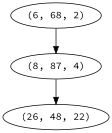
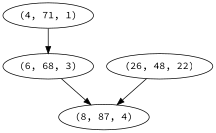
  digraph {
    fontname="Source Code Pro"
    node [fontname="Source Code Pro"]
    edge [fontname="Source Code Pro"]
-   "(6, 68, 3)" [label="(6, 68, 2)"]
+   "(4, 71, 1)"
+   "(6, 68, 3)"
    n3 [label="(8, 87, 4)"]
    "(26, 48, 22)"
+   "(4, 71, 1)" -> "(6, 68, 3)"
    "(6, 68, 3)" -> n3
-   n3 -> "(26, 48, 22)"
+   "(26, 48, 22)" -> n3
  }
